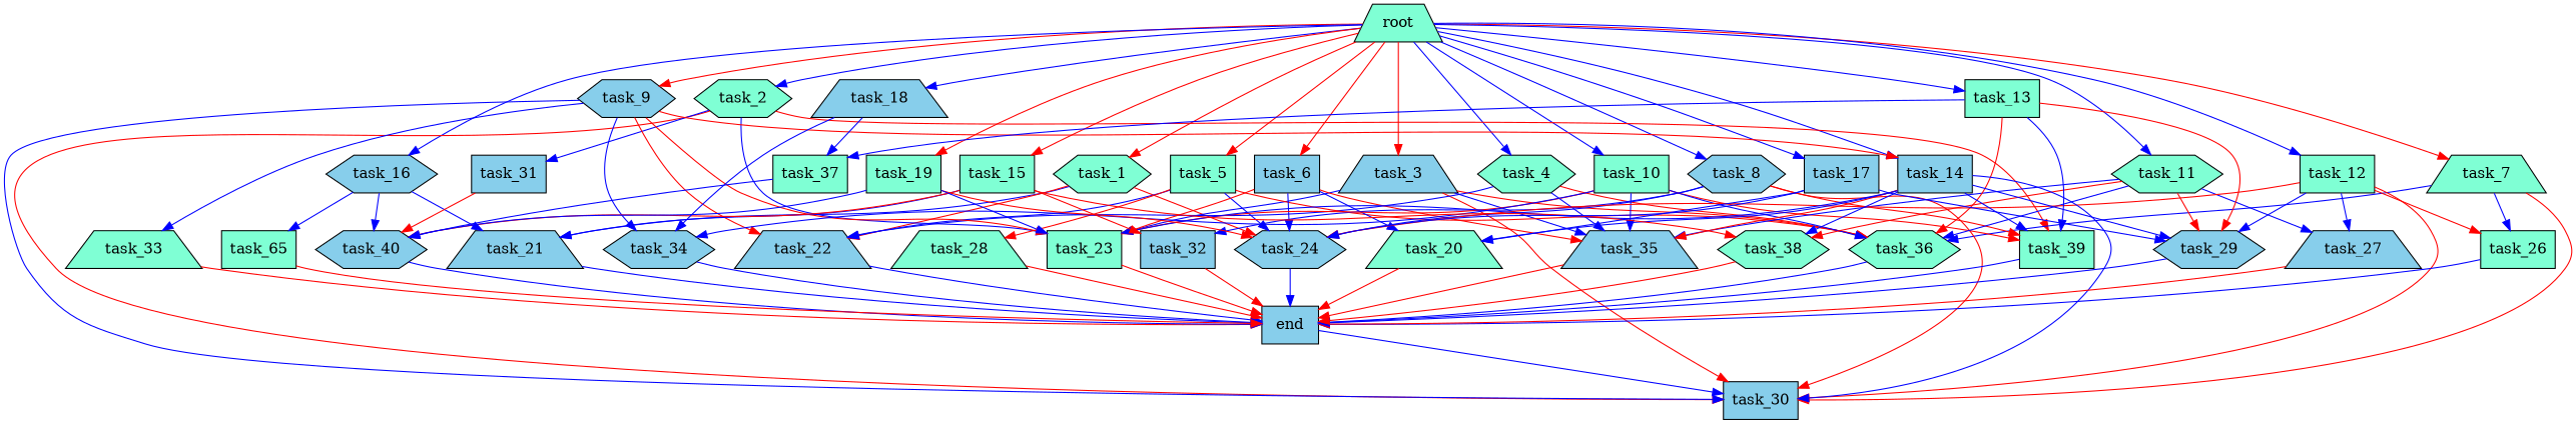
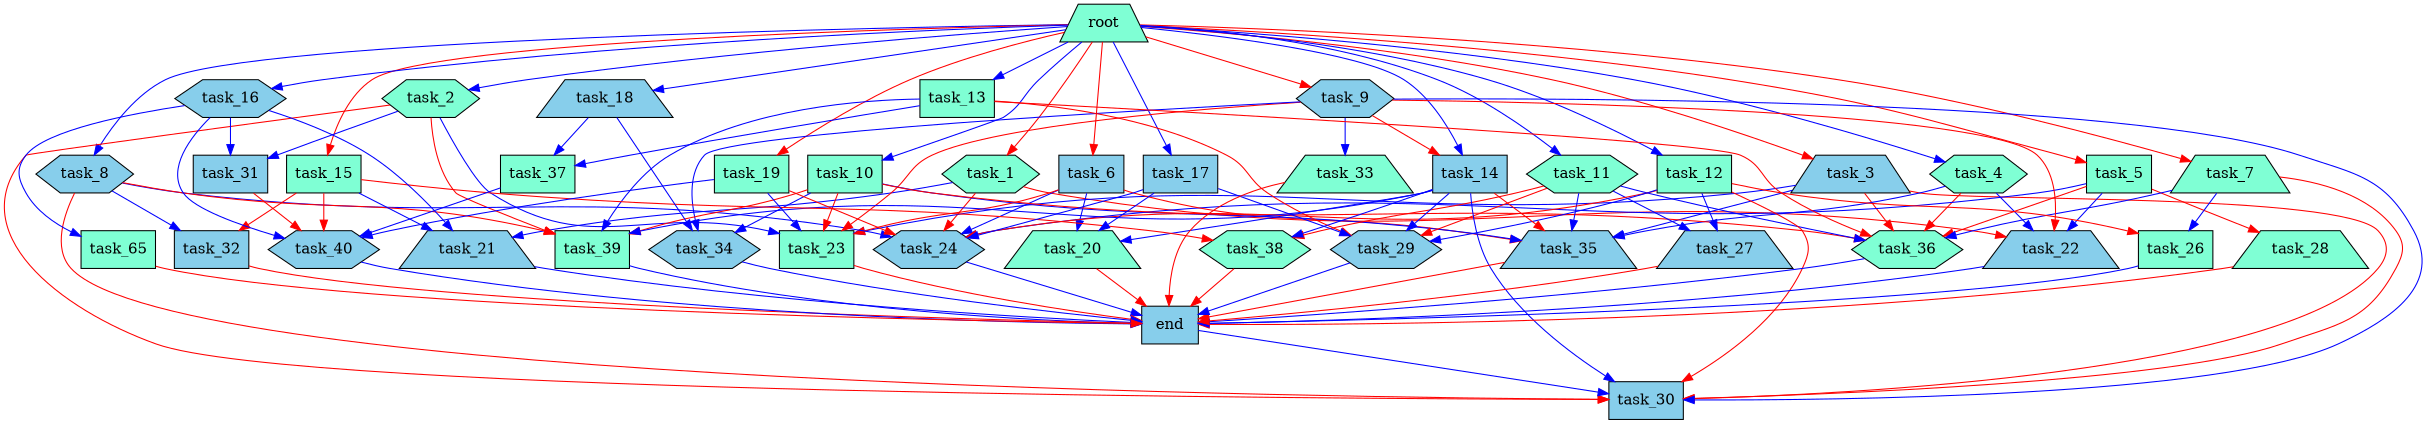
  digraph {
    node [fillcolor=aquamarine shape=box style=filled]
    edge [color=blue]
    root [shape=trapezium]
    task_1 [shape=hexagon]
    task_2 [shape=hexagon]
    task_3 [fillcolor=skyblue shape=trapezium]
    task_4 [shape=hexagon]
    task_5
    task_6 [fillcolor=skyblue]
    task_7 [shape=trapezium]
    task_8 [fillcolor=skyblue shape=hexagon]
    task_9 [fillcolor=skyblue shape=hexagon]
    task_10
    task_11 [shape=hexagon]
    task_12
    task_13
    task_14 [fillcolor=skyblue]
    task_15
    task_16 [fillcolor=skyblue shape=hexagon]
    task_17 [fillcolor=skyblue]
    task_18 [fillcolor=skyblue shape=trapezium]
    task_19
    task_21 [fillcolor=skyblue shape=trapezium]
    task_22 [fillcolor=skyblue shape=trapezium]
    task_24 [fillcolor=skyblue shape=hexagon]
    task_23
    task_30 [fillcolor=skyblue]
    task_31 [fillcolor=skyblue]
    task_39
    task_35 [fillcolor=skyblue shape=trapezium]
    task_36 [shape=hexagon]
    task_28 [shape=trapezium]
    task_20 [shape=trapezium]
    task_26
    task_32 [fillcolor=skyblue]
    task_33 [shape=trapezium]
    task_34 [fillcolor=skyblue shape=hexagon]
    task_27 [fillcolor=skyblue shape=trapezium]
    task_29 [fillcolor=skyblue shape=hexagon]
    task_38 [shape=hexagon]
    task_37
    task_40 [fillcolor=skyblue shape=hexagon]
    n41 [label=task_65]
    end [fillcolor=skyblue]
    root -> task_1 [color=red]
    root -> task_2
    root -> task_3 [color=red]
    root -> task_4
    root -> task_5 [color=red]
    root -> task_6 [color=red]
    root -> task_7 [color=red]
    root -> task_8
    root -> task_9 [color=red]
    root -> task_10
    root -> task_11
    root -> task_12
    root -> task_13
    root -> task_14
    root -> task_15 [color=red]
    root -> task_16
    root -> task_17
    root -> task_18
    root -> task_19 [color=red]
    task_1 -> task_21
    task_1 -> task_22 [color=red]
    task_1 -> task_24 [color=red]
    task_2 -> task_23
    task_2 -> task_30 [color=red]
    task_2 -> task_31
    task_2 -> task_39 [color=red]
    task_3 -> task_23
    task_3 -> task_30 [color=red]
    task_3 -> task_35
    task_3 -> task_36 [color=red]
    task_4 -> task_22
    task_4 -> task_35
    task_4 -> task_36 [color=red]
    task_5 -> task_22
    task_5 -> task_24
    task_5 -> task_36 [color=red]
    task_5 -> task_28 [color=red]
    task_6 -> task_24
    task_6 -> task_23 [color=red]
    task_6 -> task_35 [color=red]
    task_6 -> task_20
    task_7 -> task_30 [color=red]
    task_7 -> task_36
    task_7 -> task_26
    task_8 -> task_24
    task_8 -> task_30 [color=red]
    task_8 -> task_39 [color=red]
    task_8 -> task_32
    task_9 -> task_14 [color=red]
    task_9 -> task_22 [color=red]
    task_9 -> task_23 [color=red]
    task_9 -> task_30
    task_9 -> task_33
    task_9 -> task_34
    task_10 -> task_23 [color=red]
    task_10 -> task_39 [color=red]
    task_10 -> task_35
-   task_10 -> task_36
+   task_10 -> task_36 [color=red]
    task_10 -> task_34
    task_11 -> task_35
    task_11 -> task_36
    task_11 -> task_27
    task_11 -> task_29 [color=red]
    task_11 -> task_38 [color=red]
    task_12 -> task_24 [color=red]
    task_12 -> task_30 [color=red]
    task_12 -> task_26 [color=red]
    task_12 -> task_27
    task_12 -> task_29
    task_13 -> task_39
    task_13 -> task_36 [color=red]
    task_13 -> task_29 [color=red]
    task_13 -> task_37
-   task_14 -> task_23
    task_14 -> task_30
    task_14 -> task_39
    task_14 -> task_35 [color=red]
    task_14 -> task_20
    task_14 -> task_29
    task_14 -> task_38
    task_15 -> task_21
    task_15 -> task_32 [color=red]
    task_15 -> task_38 [color=red]
    task_15 -> task_40 [color=red]
    task_16 -> task_21
+   task_16 -> task_31
    task_16 -> task_40
    task_16 -> n41
    task_17 -> task_24
    task_17 -> task_20
    task_17 -> task_29
    task_18 -> task_34
    task_18 -> task_37
    task_19 -> task_24 [color=red]
    task_19 -> task_23
    task_19 -> task_40
    task_21 -> end
    task_22 -> end
    task_24 -> end
    task_23 -> end [color=red]
    task_31 -> task_40 [color=red]
    task_39 -> end
    task_35 -> end [color=red]
    task_36 -> end
    task_28 -> end [color=red]
    task_20 -> end [color=red]
    task_26 -> end
    task_32 -> end [color=red]
    task_33 -> end [color=red]
    task_34 -> end
    task_27 -> end [color=red]
    task_29 -> end
    task_38 -> end [color=red]
    task_37 -> task_40
    task_40 -> end
    n41 -> end [color=red]
    end -> task_30
  }
